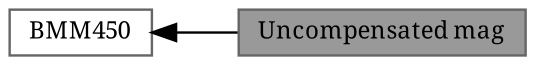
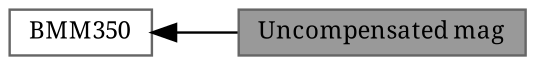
  digraph {
    rankdir=LR
    fontname="Noto Serif"
    node [fontname="Noto Serif" fontsize=10 shape=box style=filled]
-   n1 [color=grey40 fillcolor=white height=0.2 label=BMM450 width=0.4]
+   n1 [color=grey40 fillcolor=white height=0.2 label=BMM350 width=0.4]
    n2 [color=gray40 fillcolor=grey60 fontcolor=black height=0.2 label="Uncompensated mag" width=0.4]
    n1 -> n2 [dir=back fontname="Noto Serif" fontsize=10 labelfontname=Helvetica labelfontsize=10 shape=plaintext style=solid]
  }
